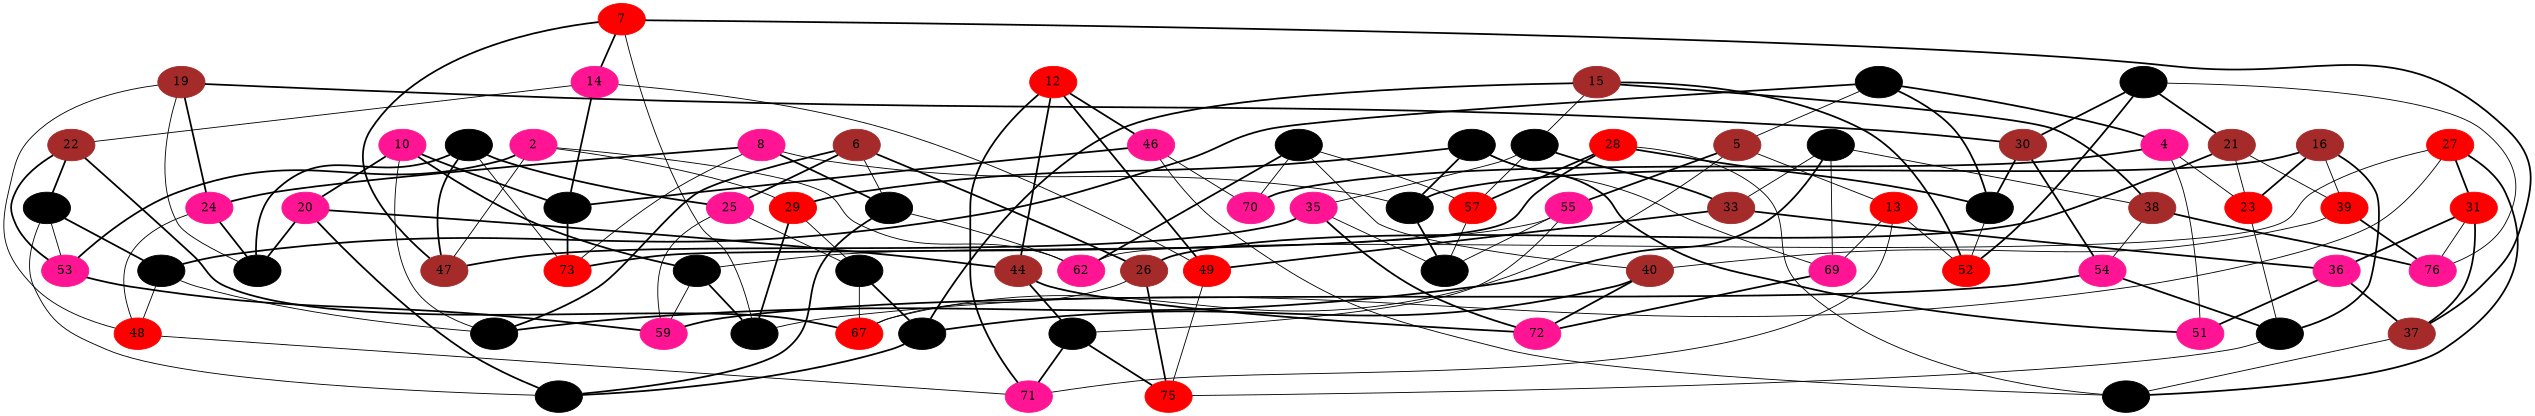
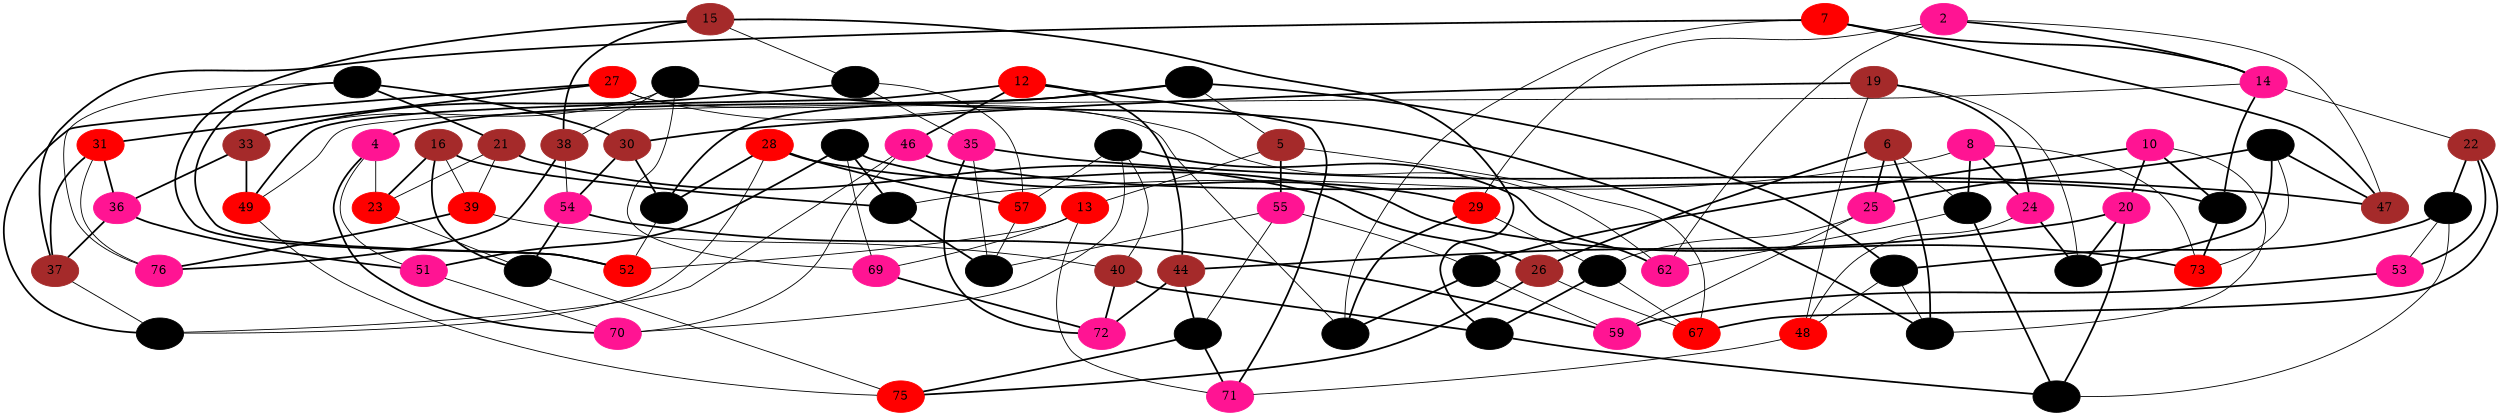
  graph {
    node [color=black style=filled]
    edge [style=bold]
    4 [color=deeppink]
    1
    5 [color=brown]
    45
    50
    70 [color=deeppink]
    23 [color=red]
    51 [color=deeppink]
    13 [color=red]
    55 [color=deeppink]
    67 [color=red]
    66
    48 [color=red]
    52 [color=red]
    2 [color=deeppink]
    29 [color=red]
    47 [color=brown]
    53 [color=deeppink]
    62 [color=deeppink]
    58
    43
    59 [color=deeppink]
    3
    40 [color=brown]
    57 [color=red]
    74
    72 [color=deeppink]
    68
    63
    69 [color=deeppink]
    71 [color=deeppink]
    56
    60
    6 [color=brown]
    25 [color=deeppink]
    26 [color=brown]
    42
    75 [color=red]
    77
    7 [color=red]
    14 [color=deeppink]
    37 [color=brown]
    64
    49 [color=red]
    22 [color=brown]
    65
    8 [color=deeppink]
    24 [color=deeppink]
    41
    73 [color=red]
    61
    9
    10 [color=deeppink]
    20 [color=deeppink]
    44 [color=brown]
    21 [color=brown]
    11
    30 [color=brown]
    76 [color=deeppink]
    39 [color=red]
    54 [color=deeppink]
    12 [color=red]
    46 [color=deeppink]
    34
    15 [color=brown]
    18
    38 [color=brown]
    33 [color=brown]
    35 [color=deeppink]
    16 [color=brown]
    17
    36 [color=deeppink]
    19 [color=brown]
    27 [color=red]
    31 [color=red]
    28 [color=red]
    32
    4 -- 70
    4 -- 23 [style=solid]
    4 -- 51 [style=solid]
    1 -- 4
    1 -- 5 [style=solid]
    1 -- 45
    1 -- 50
    5 -- 13 [style=solid]
    5 -- 55
    5 -- 67 [style=solid]
    45 -- 66 [style=solid]
    45 -- 48 [style=solid]
    50 -- 52 [style=solid]
    23 -- 63 [style=solid]
+   51 -- 70 [style=solid]
    13 -- 52 [style=solid]
    13 -- 69 [style=solid]
    13 -- 71 [style=solid]
    55 -- 68 [style=solid]
    55 -- 56 [style=solid]
    55 -- 60 [style=solid]
    48 -- 71 [style=solid]
    2 -- 29 [style=solid]
    2 -- 47 [style=solid]
-   2 -- 53
+   2 -- 14
    2 -- 62 [style=solid]
    29 -- 58
    29 -- 43 [style=solid]
    53 -- 59
    43 -- 67 [style=solid]
    43 -- 74
    3 -- 70 [style=solid]
    3 -- 62
    3 -- 40 [style=solid]
    3 -- 57 [style=solid]
    40 -- 74
    40 -- 72
    57 -- 68 [style=solid]
    74 -- 77
    63 -- 75 [style=solid]
    69 -- 72
    56 -- 58
    56 -- 59 [style=solid]
    60 -- 71
    60 -- 75
    6 -- 66
    6 -- 25
    6 -- 26
    6 -- 42 [style=solid]
    25 -- 43 [style=solid]
    25 -- 59 [style=solid]
    26 -- 67 [style=solid]
    26 -- 75
    42 -- 62 [style=solid]
    42 -- 77
    7 -- 47
    7 -- 58 [style=solid]
    7 -- 14
    7 -- 37
    14 -- 64
    14 -- 49 [style=solid]
    14 -- 22 [style=solid]
    37 -- 65 [style=solid]
    64 -- 73
    49 -- 75 [style=solid]
    22 -- 67
    22 -- 53
    22 -- 34
    8 -- 42
    8 -- 24
    8 -- 41 [style=solid]
    8 -- 73 [style=solid]
    24 -- 48 [style=solid]
    24 -- 61
    41 -- 68
    9 -- 51
    9 -- 29
    9 -- 69 [style=solid]
    9 -- 41
    10 -- 66 [style=solid]
    10 -- 56
    10 -- 64
    10 -- 20
    20 -- 77
    20 -- 61
    20 -- 44
    44 -- 72
    44 -- 60
    21 -- 23 [style=solid]
    21 -- 26
    21 -- 39 [style=solid]
    11 -- 52
    11 -- 21
    11 -- 30
    11 -- 76 [style=solid]
    30 -- 50
    30 -- 54
    39 -- 40 [style=solid]
    39 -- 76
    54 -- 59
    54 -- 63
    12 -- 71
    12 -- 49
    12 -- 44
    12 -- 46
    46 -- 70 [style=solid]
    46 -- 64
    46 -- 65 [style=solid]
    34 -- 45
    34 -- 53 [style=solid]
    34 -- 77 [style=solid]
    15 -- 52
    15 -- 74
    15 -- 18 [style=solid]
    15 -- 38
    18 -- 57 [style=solid]
    18 -- 33
    18 -- 35 [style=solid]
    38 -- 76
    38 -- 54 [style=solid]
    33 -- 49
    33 -- 36
    35 -- 47
    35 -- 72
    35 -- 68 [style=solid]
    16 -- 23
    16 -- 63
    16 -- 41
    16 -- 39 [style=solid]
    17 -- 47
    17 -- 25
    17 -- 73 [style=solid]
    17 -- 61
    36 -- 51
    36 -- 37
    19 -- 48 [style=solid]
    19 -- 24
    19 -- 61 [style=solid]
    19 -- 30
    27 -- 62 [style=solid]
    27 -- 58 [style=solid]
    27 -- 65
    27 -- 31
    31 -- 37
    31 -- 76 [style=solid]
    31 -- 36
    28 -- 50
    28 -- 57
    28 -- 65 [style=solid]
    28 -- 73
    32 -- 66
    32 -- 69 [style=solid]
    32 -- 38 [style=solid]
    32 -- 33 [style=solid]
  }
